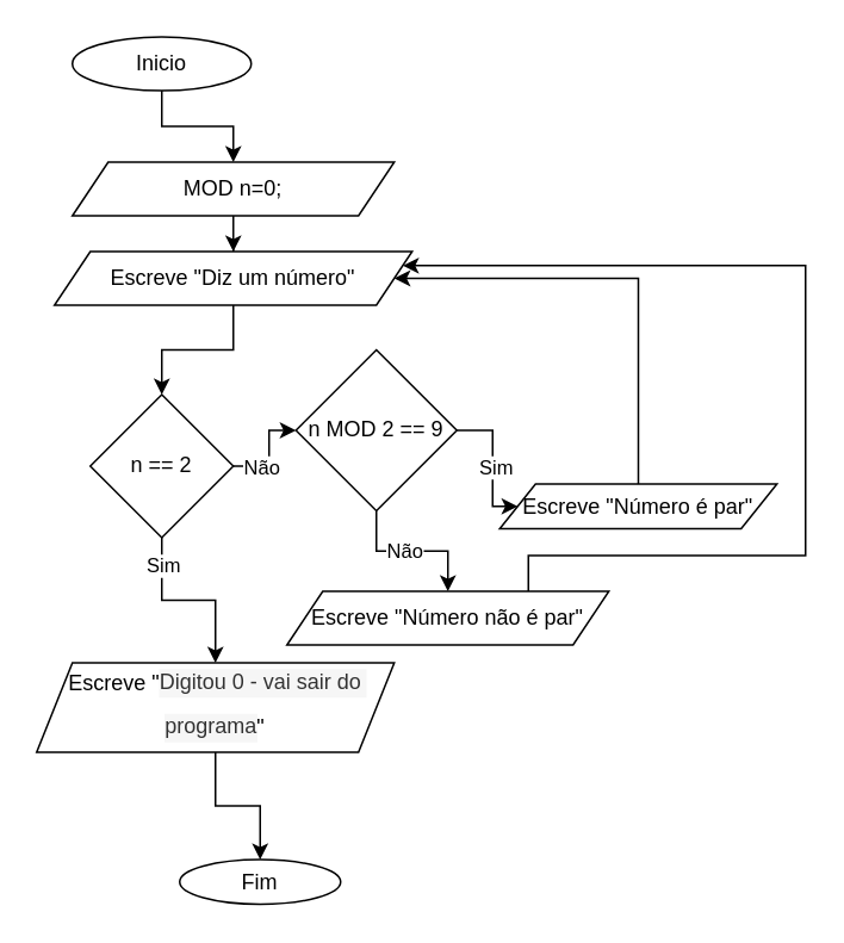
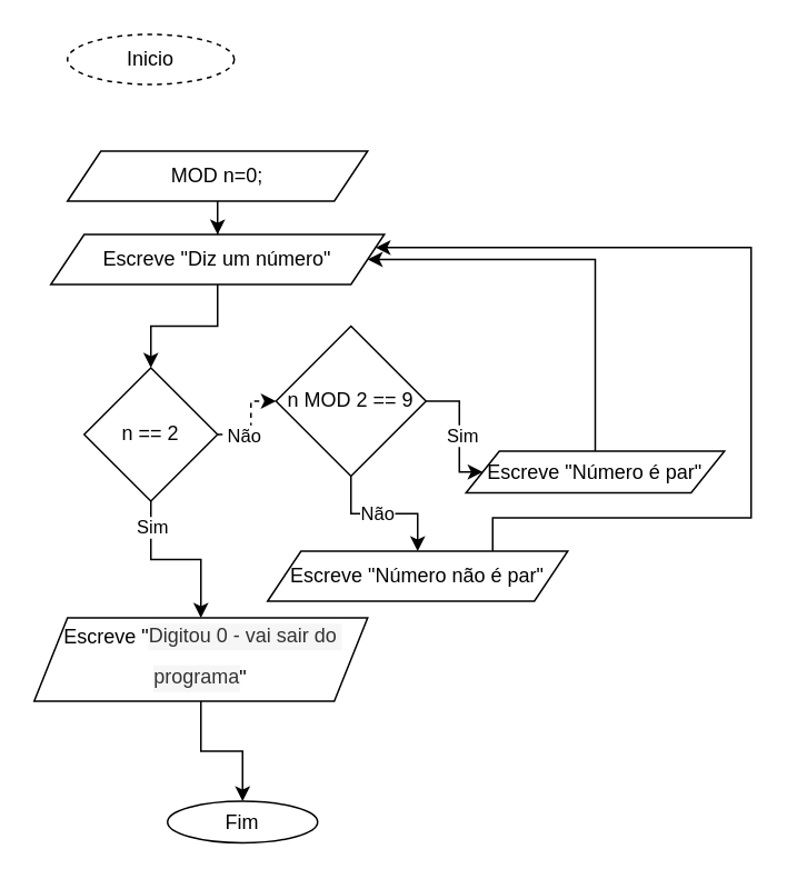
  <mxCell id="0" />
  <mxCell id="1" parent="0" />
- <mxCell id="2" value="" style="edgeStyle=orthogonalEdgeStyle;rounded=0;orthogonalLoop=1;jettySize=auto;html=1;" edge="1" parent="1" source="3" target="7"><mxGeometry relative="1" as="geometry" /></mxCell>
- <mxCell id="3" value="Inicio" style="ellipse;whiteSpace=wrap;html=1;" vertex="1" parent="1"><mxGeometry x="40" y="20" width="100" height="30" as="geometry" /></mxCell>
+ <mxCell id="3" value="Inicio" style="ellipse;whiteSpace=wrap;html=1;dashed=1;" vertex="1" parent="1"><mxGeometry x="40" y="20" width="100" height="30" as="geometry" /></mxCell>
  <mxCell id="4" value="" style="edgeStyle=orthogonalEdgeStyle;rounded=0;orthogonalLoop=1;jettySize=auto;html=1;" edge="1" parent="1" source="5" target="21"><mxGeometry relative="1" as="geometry" /></mxCell>
  <mxCell id="5" value="Escreve &quot;Diz um número&quot;" style="shape=parallelogram;perimeter=parallelogramPerimeter;whiteSpace=wrap;html=1;fixedSize=1;" vertex="1" parent="1"><mxGeometry x="30" y="140" width="200" height="30" as="geometry" /></mxCell>
  <mxCell id="6" value="" style="edgeStyle=orthogonalEdgeStyle;rounded=0;orthogonalLoop=1;jettySize=auto;html=1;" edge="1" parent="1" source="7" target="5"><mxGeometry relative="1" as="geometry" /></mxCell>
  <mxCell id="7" value="MOD n=0;" style="shape=parallelogram;perimeter=parallelogramPerimeter;whiteSpace=wrap;html=1;fixedSize=1;" vertex="1" parent="1"><mxGeometry x="40" y="90" width="180" height="30" as="geometry" /></mxCell>
  <mxCell id="8" value="" style="edgeStyle=orthogonalEdgeStyle;rounded=0;orthogonalLoop=1;jettySize=auto;html=1;" edge="1" parent="1" source="12" target="14"><mxGeometry relative="1" as="geometry" /></mxCell>
  <mxCell id="9" value="Sim" style="edgeLabel;html=1;align=center;verticalAlign=middle;resizable=0;points=[];" vertex="1" connectable="0" parent="8"><mxGeometry x="0.054" y="1" relative="1" as="geometry"><mxPoint as="offset" /></mxGeometry></mxCell>
  <mxCell id="10" value="" style="edgeStyle=orthogonalEdgeStyle;rounded=0;orthogonalLoop=1;jettySize=auto;html=1;" edge="1" parent="1" source="12" target="16"><mxGeometry relative="1" as="geometry" /></mxCell>
  <mxCell id="11" value="Não" style="edgeLabel;html=1;align=center;verticalAlign=middle;resizable=0;points=[];" vertex="1" connectable="0" parent="10"><mxGeometry x="-0.116" relative="1" as="geometry"><mxPoint as="offset" /></mxGeometry></mxCell>
  <mxCell id="12" value="n MOD 2 == 9" style="rhombus;whiteSpace=wrap;html=1;" vertex="1" parent="1"><mxGeometry x="165" y="195" width="90" height="90" as="geometry" /></mxCell>
  <mxCell id="13" style="edgeStyle=orthogonalEdgeStyle;rounded=0;orthogonalLoop=1;jettySize=auto;html=1;exitX=0.5;exitY=0;exitDx=0;exitDy=0;entryX=1;entryY=0.5;entryDx=0;entryDy=0;" edge="1" parent="1" source="14" target="5"><mxGeometry relative="1" as="geometry"><Array as="points"><mxPoint x="356" y="155" /></Array></mxGeometry></mxCell>
  <mxCell id="14" value="Escreve &quot;Número é par&quot;" style="shape=parallelogram;perimeter=parallelogramPerimeter;whiteSpace=wrap;html=1;fixedSize=1;" vertex="1" parent="1"><mxGeometry x="279" y="270" width="155" height="25" as="geometry" /></mxCell>
  <mxCell id="15" style="edgeStyle=orthogonalEdgeStyle;rounded=0;orthogonalLoop=1;jettySize=auto;html=1;exitX=0.75;exitY=0;exitDx=0;exitDy=0;entryX=1;entryY=0.25;entryDx=0;entryDy=0;" edge="1" parent="1" source="16" target="5"><mxGeometry relative="1" as="geometry"><mxPoint x="450" y="250" as="targetPoint" /><Array as="points"><mxPoint x="295" y="310" /><mxPoint x="450" y="310" /><mxPoint x="450" y="148" /></Array></mxGeometry></mxCell>
  <mxCell id="16" value="Escreve &quot;Número não é par&quot;" style="shape=parallelogram;perimeter=parallelogramPerimeter;whiteSpace=wrap;html=1;fixedSize=1;" vertex="1" parent="1"><mxGeometry x="160" y="330" width="180" height="30" as="geometry" /></mxCell>
  <mxCell id="17" value="" style="edgeStyle=orthogonalEdgeStyle;rounded=0;orthogonalLoop=1;jettySize=auto;html=1;" edge="1" parent="1" source="21" target="23"><mxGeometry relative="1" as="geometry" /></mxCell>
  <mxCell id="18" value="Sim" style="edgeLabel;html=1;align=center;verticalAlign=middle;resizable=0;points=[];" vertex="1" connectable="0" parent="17"><mxGeometry x="-0.697" relative="1" as="geometry"><mxPoint as="offset" /></mxGeometry></mxCell>
- <mxCell id="19" value="" style="edgeStyle=orthogonalEdgeStyle;rounded=0;orthogonalLoop=1;jettySize=auto;html=1;" edge="1" parent="1" source="21" target="12"><mxGeometry relative="1" as="geometry" /></mxCell>
+ <mxCell id="19" value="" style="edgeStyle=orthogonalEdgeStyle;rounded=0;orthogonalLoop=1;jettySize=auto;html=1;dashed=1;" edge="1" parent="1" source="21" target="12"><mxGeometry relative="1" as="geometry" /></mxCell>
  <mxCell id="20" value="Não" style="edgeLabel;html=1;align=center;verticalAlign=middle;resizable=0;points=[];" vertex="1" connectable="0" parent="19"><mxGeometry x="-0.461" relative="1" as="geometry"><mxPoint as="offset" /></mxGeometry></mxCell>
  <mxCell id="21" value="n == 2" style="rhombus;whiteSpace=wrap;html=1;" vertex="1" parent="1"><mxGeometry x="50" y="220" width="80" height="80" as="geometry" /></mxCell>
  <mxCell id="22" value="" style="edgeStyle=orthogonalEdgeStyle;rounded=0;orthogonalLoop=1;jettySize=auto;html=1;" edge="1" parent="1" source="23" target="24"><mxGeometry relative="1" as="geometry" /></mxCell>
  <mxCell id="23" value="Escreve &quot;&lt;font style=&quot;font-size: 12px;&quot;&gt;&lt;span style=&quot;margin: 0px; padding: 1.361px 0px 0px; user-select: text; -webkit-user-drag: none; -webkit-tap-highlight-color: transparent; touch-action: pan-x pan-y; font-variant-numeric: normal; font-variant-east-asian: normal; font-variant-alternates: normal; font-variant-position: normal; font-variant-emoji: normal; letter-spacing: 0px; text-align: left; white-space-collapse: preserve; background-color: rgb(245, 245, 245); opacity: 0.8; font-family: Calibri, Calibri_EmbeddedFont, Calibri_MSFontService, sans-serif; font-kerning: normal; line-height: 25px; vertical-align: -1.361px;&quot; lang=&quot;PT-PT&quot; class=&quot;TextRun  BCX8 SCXP216364692&quot; data-contrast=&quot;none&quot; data-usefontface=&quot;false&quot; data-scheme-color=&quot;@FFFFFF,0,0:80000&quot;&gt;&lt;span style=&quot;margin: 0px; padding: 0px; user-select: text; -webkit-user-drag: none; -webkit-tap-highlight-color: transparent; touch-action: pan-x pan-y; vertical-align: 1.361px; line-height: 0px; position: relative;&quot; class=&quot;NormalTextRun  BCX8 SCXP216364692&quot;&gt;Digitou 0 - vai sair do &lt;/span&gt;&lt;/span&gt;&lt;span style=&quot;margin: 0px; padding: 1.361px 0px 0px; user-select: text; -webkit-user-drag: none; -webkit-tap-highlight-color: transparent; touch-action: pan-x pan-y; font-variant-numeric: normal; font-variant-east-asian: normal; font-variant-alternates: normal; font-variant-position: normal; font-variant-emoji: normal; letter-spacing: 0px; text-align: left; white-space-collapse: preserve; background-color: rgb(245, 245, 245); opacity: 0.8; font-family: Calibri, Calibri_EmbeddedFont, Calibri_MSFontService, sans-serif; font-kerning: normal; line-height: 25px; vertical-align: -1.361px;&quot; lang=&quot;PT-PT&quot; class=&quot;TextRun  BCX8 SCXP216364692&quot; data-contrast=&quot;none&quot; data-usefontface=&quot;false&quot; data-scheme-color=&quot;@FFFFFF,0,0:80000&quot;&gt;&lt;span style=&quot;margin: 0px; padding: 0px; user-select: text; -webkit-user-drag: none; -webkit-tap-highlight-color: transparent; touch-action: pan-x pan-y; vertical-align: 1.361px; line-height: 0px; position: relative;&quot; class=&quot;NormalTextRun  BCX8 SCXP216364692&quot;&gt;programa&lt;/span&gt;&lt;/span&gt;&lt;/font&gt;&quot;" style="shape=parallelogram;perimeter=parallelogramPerimeter;whiteSpace=wrap;html=1;fixedSize=1;" vertex="1" parent="1"><mxGeometry y="370" width="200" height="50" as="geometry" x="20" /></mxCell>
  <mxCell id="24" value="Fim" style="ellipse;whiteSpace=wrap;html=1;" vertex="1" parent="1"><mxGeometry x="100" y="480" width="90" height="25" as="geometry" /></mxCell>
